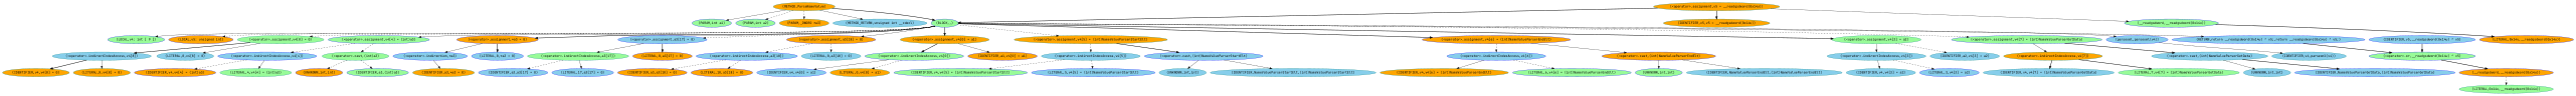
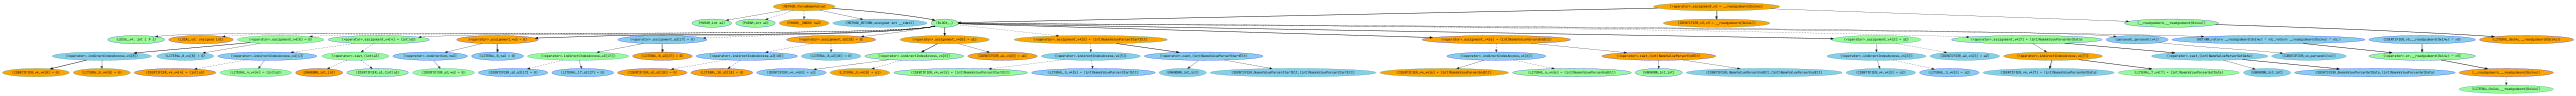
  digraph {
    fontname="JetBrains Mono"
    node [color=blue fillcolor=skyblue fontname="JetBrains Mono" style=filled]
    edge [fontname="JetBrains Mono" style=solid]
    n1 [color=teal fillcolor=orange label="(METHOD,ParseNameValue)"]
    n2 [fillcolor=palegreen label="(PARAM,int a1)"]
    n3 [fillcolor=palegreen label="(PARAM,int a2)"]
    n4 [color=teal fillcolor=orange label="(PARAM,_DWORD *a3)"]
    n5 [fillcolor=palegreen label="(BLOCK,,)"]
    n6 [color=teal label="(METHOD_RETURN,unsigned int __cdecl)"]
    n7 [fillcolor=palegreen label="(LOCAL,v4: int [ 9 ])"]
    n8 [fillcolor=orange label="(LOCAL,v5: unsigned int)"]
    n9 [color=teal fillcolor=palegreen label="(<operator>.assignment,v4[8] = 0)"]
    n10 [fillcolor=palegreen label="(<operator>.assignment,v4[4] = (int)a3)"]
    n11 [fillcolor=orange label="(<operator>.assignment,*a3 = 0)"]
    n12 [label="(<operator>.assignment,a3[17] = 0)"]
    n13 [fillcolor=orange label="(<operator>.assignment,a3[18] = 0)"]
    n14 [color=teal fillcolor=orange label="(<operator>.assignment,v4[0] = a1)"]
    n15 [color=teal fillcolor=orange label="(<operator>.assignment,v4[5] = (int)NameValueParserStartElt)"]
    n16 [fillcolor=orange label="(<operator>.assignment,v4[6] = (int)NameValueParserEndElt)"]
    n17 [color=teal fillcolor=palegreen label="(<operator>.assignment,v4[3] = a2)"]
    n18 [fillcolor=palegreen label="(<operator>.assignment,v4[7] = (int)NameValueParserGetData)"]
    n19 [label="(parsexml,parsexml(v4))"]
    n20 [label="(RETURN,return __readgsdword(0x14u) ^ v5;,return __readgsdword(0x14u) ^ v5;)"]
    n21 [color=teal fillcolor=orange label="(<operator>.assignment,v5 = __readgsdword(0x14u))"]
    n22 [color=teal fillcolor=orange label="(IDENTIFIER,v5,v5 = __readgsdword(0x14u))"]
    n23 [fillcolor=palegreen label="(__readgsdword,__readgsdword(0x14u))"]
    n24 [color=teal label="(<operator>.indirectIndexAccess,v4[8])"]
    n25 [color=teal label="(LITERAL,0,v4[8] = 0)"]
    n26 [label="(<operator>.indirectIndexAccess,v4[4])"]
    n27 [color=teal fillcolor=palegreen label="(<operator>.cast,(int)a3)"]
    n28 [label="(<operator>.indirection,*a3)"]
    n29 [label="(LITERAL,0,*a3 = 0)"]
    n30 [color=teal fillcolor=palegreen label="(<operator>.indirectIndexAccess,a3[17])"]
    n31 [fillcolor=orange label="(LITERAL,0,a3[17] = 0)"]
    n32 [label="(<operator>.indirectIndexAccess,a3[18])"]
    n33 [color=teal label="(LITERAL,0,a3[18] = 0)"]
    n34 [fillcolor=palegreen label="(<operator>.indirectIndexAccess,v4[0])"]
    n35 [fillcolor=orange label="(IDENTIFIER,a1,v4[0] = a1)"]
    n36 [color=teal label="(<operator>.indirectIndexAccess,v4[5])"]
    n37 [label="(<operator>.cast,(int)NameValueParserStartElt)"]
    n38 [label="(<operator>.indirectIndexAccess,v4[6])"]
    n39 [fillcolor=orange label="(<operator>.cast,(int)NameValueParserEndElt)"]
    n40 [color=teal label="(<operator>.indirectIndexAccess,v4[3])"]
    n41 [color=teal label="(IDENTIFIER,a2,v4[3] = a2)"]
    n42 [color=teal fillcolor=orange label="(<operator>.indirectIndexAccess,v4[7])"]
    n43 [color=teal label="(<operator>.cast,(int)NameValueParserGetData)"]
    n44 [color=teal label="(IDENTIFIER,v4,parsexml(v4))"]
    n45 [fillcolor=palegreen label="(<operator>.or,__readgsdword(0x14u) ^ v5)"]
    n46 [fillcolor=orange label="(LITERAL,0x14u,__readgsdword(0x14u))"]
    n47 [color=teal fillcolor=orange label="(IDENTIFIER,v4,v4[8] = 0)"]
    n48 [color=teal fillcolor=orange label="(LITERAL,8,v4[8] = 0)"]
    n49 [fillcolor=orange label="(IDENTIFIER,v4,v4[4] = (int)a3)"]
    n50 [color=teal fillcolor=palegreen label="(LITERAL,4,v4[4] = (int)a3)"]
    n51 [fillcolor=orange label="(UNKNOWN,int,int)"]
    n52 [fillcolor=palegreen label="(IDENTIFIER,a3,(int)a3)"]
-   n53 [color=teal fillcolor=orange label="(IDENTIFIER,a3,*a3 = 0)"]
+   n53 [color=teal fillcolor=palegreen label="(IDENTIFIER,a3,*a3 = 0)"]
    n54 [label="(IDENTIFIER,a3,a3[17] = 0)"]
    n55 [label="(LITERAL,17,a3[17] = 0)"]
    n56 [fillcolor=orange label="(IDENTIFIER,a3,a3[18] = 0)"]
    n57 [fillcolor=orange label="(LITERAL,18,a3[18] = 0)"]
    n58 [label="(IDENTIFIER,v4,v4[0] = a1)"]
    n59 [color=teal fillcolor=orange label="(LITERAL,0,v4[0] = a1)"]
    n60 [fillcolor=palegreen label="(IDENTIFIER,v4,v4[5] = (int)NameValueParserStartElt)"]
    n61 [label="(LITERAL,5,v4[5] = (int)NameValueParserStartElt)"]
    n62 [color=teal label="(UNKNOWN,int,int)"]
    n63 [color=teal label="(IDENTIFIER,NameValueParserStartElt,(int)NameValueParserStartElt)"]
    n64 [color=teal fillcolor=orange label="(IDENTIFIER,v4,v4[6] = (int)NameValueParserEndElt)"]
    n65 [fillcolor=palegreen label="(LITERAL,6,v4[6] = (int)NameValueParserEndElt)"]
    n66 [fillcolor=palegreen label="(UNKNOWN,int,int)"]
    n67 [color=teal label="(IDENTIFIER,NameValueParserEndElt,(int)NameValueParserEndElt)"]
    n68 [color=teal label="(IDENTIFIER,v4,v4[3] = a2)"]
    n69 [label="(LITERAL,3,v4[3] = a2)"]
    n70 [color=teal label="(IDENTIFIER,v4,v4[7] = (int)NameValueParserGetData)"]
    n71 [color=teal fillcolor=palegreen label="(LITERAL,7,v4[7] = (int)NameValueParserGetData)"]
    n72 [color=teal label="(UNKNOWN,int,int)"]
    n73 [label="(IDENTIFIER,NameValueParserGetData,(int)NameValueParserGetData)"]
    n74 [fillcolor=orange label="(__readgsdword,__readgsdword(0x14u))"]
    n75 [color=teal fillcolor=palegreen label="(LITERAL,0x14u,__readgsdword(0x14u))"]
    n76 [label="(IDENTIFIER,v5,__readgsdword(0x14u) ^ v5)"]
    n1 -> n2
    n1 -> n3 [style=dashed]
    n1 -> n4 [style=dashed]
    n1 -> n5 [style=bold]
    n1 -> n6
    n5 -> n7
    n5 -> n8 [style=dashed]
    n5 -> n9 [style=dashed]
    n5 -> n10
    n5 -> n11 [style=bold]
    n5 -> n12 [style=dashed]
    n5 -> n13
    n5 -> n14 [style=bold]
    n5 -> n15 [style=dashed]
    n5 -> n16 [style=bold]
    n5 -> n17 [style=bold]
    n5 -> n18 [style=dashed]
    n5 -> n19
    n5 -> n20
    n9 -> n24 [style=bold]
    n9 -> n25
    n10 -> n26 [style=dashed]
    n10 -> n27 [style=dashed]
    n11 -> n28
    n11 -> n29 [style=bold]
    n12 -> n30
    n12 -> n31 [style=bold]
    n13 -> n32 [style=dashed]
    n13 -> n33 [style=dashed]
    n14 -> n34 [style=bold]
    n14 -> n35
    n15 -> n36 [style=dashed]
    n15 -> n37 [style=bold]
    n16 -> n38 [style=dashed]
    n16 -> n39
    n17 -> n40
    n17 -> n41 [style=dashed]
    n18 -> n42
    n18 -> n43 [style=bold]
    n19 -> n44
    n20 -> n45 [style=bold]
    n21 -> n5 [style=bold]
    n21 -> n22 [style=bold]
    n21 -> n23
    n23 -> n46 [style=bold]
    n24 -> n47 [style=bold]
    n24 -> n48
    n26 -> n49 [style=dashed]
    n26 -> n50
    n27 -> n51 [style=dashed]
    n27 -> n52 [style=dashed]
    n28 -> n53
    n30 -> n54 [style=dashed]
    n30 -> n55
    n32 -> n56 [style=dashed]
    n32 -> n57 [style=dashed]
    n34 -> n58
    n34 -> n59 [style=dashed]
    n36 -> n60 [style=dashed]
    n36 -> n61 [style=dashed]
    n37 -> n62
    n37 -> n63
    n38 -> n64
    n38 -> n65 [style=dashed]
    n39 -> n66
    n39 -> n67
    n40 -> n68
    n40 -> n69 [style=dashed]
    n42 -> n70 [style=bold]
    n42 -> n71 [style=bold]
    n43 -> n72
    n43 -> n73 [style=bold]
    n45 -> n74 [style=bold]
    n74 -> n75 [style=dashed]
    n76 -> n45 [style=bold]
  }
